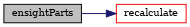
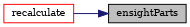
  digraph {
    rankdir=LR
    fontname="DejaVu Serif"
    node [fontname="DejaVu Serif" fontsize=10 shape=record]
    n1 [color=black fillcolor=grey75 fontcolor=black height=0.2 label=ensightParts style=filled width=0.4]
    n2 [color=red height=0.2 label=recalculate width=0.4]
-   n1 -> n2 [color=midnightblue fontname="DejaVu Serif" fontsize=10 labelfontname=FreeSans labelfontsize=10 style=solid]
+   n2 -> n1 [color=midnightblue fontname="DejaVu Serif" fontsize=10 labelfontname=FreeSans labelfontsize=10 style=solid]
  }
